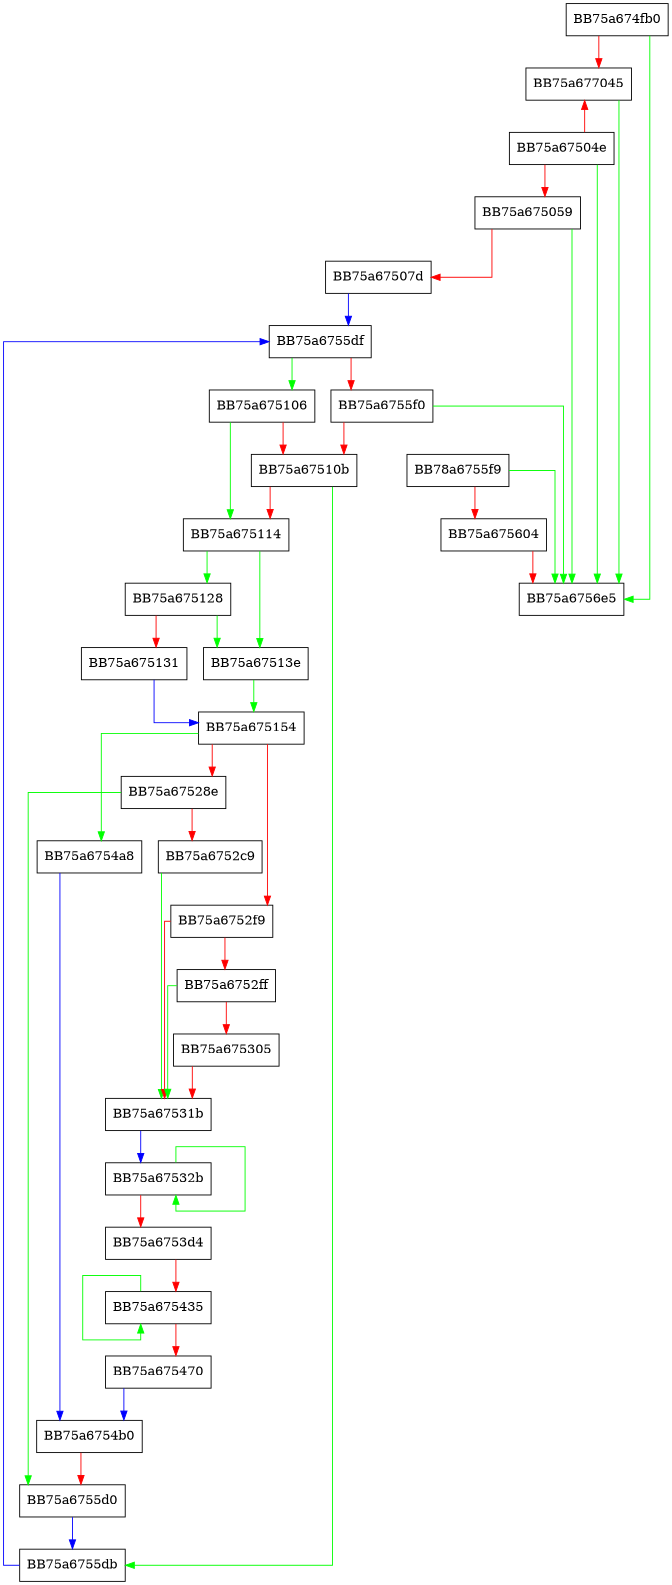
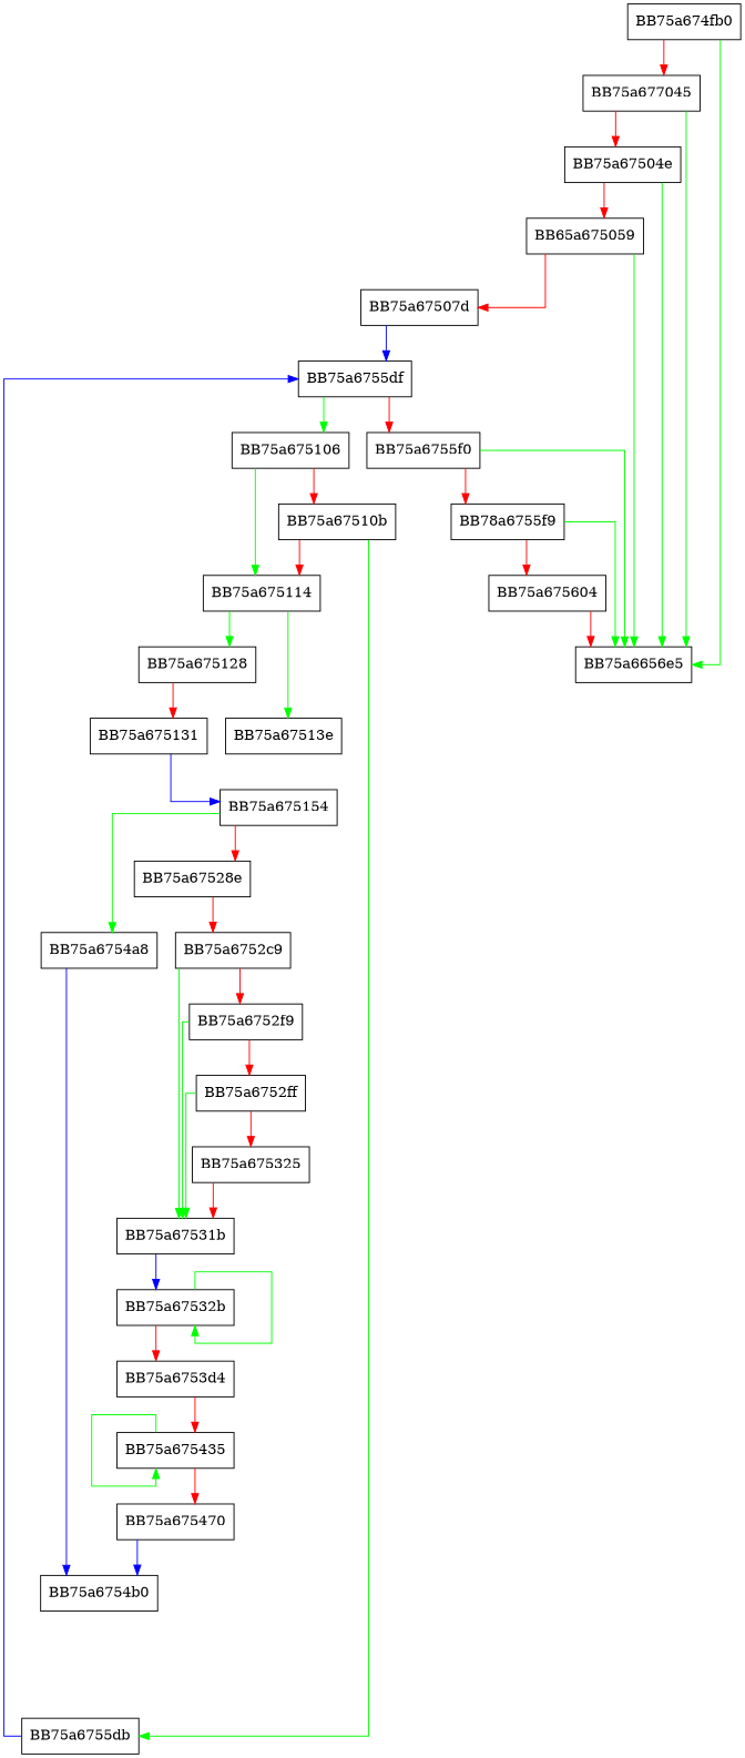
  digraph {
    splines=ortho
    node [shape=box]
    edge [color=red]
    BB75a674fb0
-   BB75a6756e5
+   BB75a6756e5 [label=BB75a6656e5]
    n3 [label=BB75a677045]
    BB75a67504e
-   BB75a675059
+   BB75a675059 [label=BB65a675059]
    BB75a67507d
    BB75a6755df
    BB75a675106
    BB75a6755f0
    BB75a675114
    BB75a67510b
    n12 [label=BB78a6755f9]
    BB75a67513e
    BB75a675128
    BB75a6755db
    BB75a675154
    BB75a675131
    BB75a6754a8
    BB75a67528e
    BB75a6754b0
-   BB75a6755d0
    BB75a6752c9
    BB75a67531b
    BB75a6752f9
    BB75a67532b
    BB75a6752ff
    BB75a6753d4
-   BB75a675305
+   BB75a675305 [label=BB75a675325]
    BB75a675435
    BB75a675470
    BB75a675604
    BB75a674fb0 -> BB75a6756e5 [color=green]
    BB75a674fb0 -> n3
    n3 -> BB75a6756e5 [color=green]
-   BB75a67504e -> n3
+   n3 -> BB75a67504e
    BB75a67504e -> BB75a6756e5 [color=green]
    BB75a67504e -> BB75a675059
    BB75a675059 -> BB75a6756e5 [color=green]
    BB75a675059 -> BB75a67507d
    BB75a67507d -> BB75a6755df [color=blue]
    BB75a6755df -> BB75a675106 [color=green]
    BB75a6755df -> BB75a6755f0
    BB75a675106 -> BB75a675114 [color=green]
    BB75a675106 -> BB75a67510b
    BB75a6755f0 -> BB75a6756e5 [color=green]
-   BB75a6755f0 -> BB75a67510b
+   BB75a6755f0 -> n12
    BB75a675114 -> BB75a67513e [color=green]
    BB75a675114 -> BB75a675128 [color=green]
    BB75a67510b -> BB75a675114
    BB75a67510b -> BB75a6755db [color=green]
    n12 -> BB75a6756e5 [color=green]
    n12 -> BB75a675604
-   BB75a67513e -> BB75a675154 [color=green]
-   BB75a675128 -> BB75a67513e [color=green]
    BB75a675128 -> BB75a675131
    BB75a6755db -> BB75a6755df [color=blue]
    BB75a675154 -> BB75a6754a8 [color=green]
    BB75a675154 -> BB75a67528e
    BB75a675131 -> BB75a675154 [color=blue]
    BB75a6754a8 -> BB75a6754b0 [color=blue]
-   BB75a67528e -> BB75a6755d0 [color=green]
    BB75a67528e -> BB75a6752c9
-   BB75a6754b0 -> BB75a6755d0
-   BB75a6755d0 -> BB75a6755db [color=blue]
    BB75a6752c9 -> BB75a67531b [color=green]
-   BB75a675154 -> BB75a6752f9
+   BB75a6752c9 -> BB75a6752f9
    BB75a67531b -> BB75a67532b [color=blue]
-   BB75a6752f9 -> BB75a67531b
+   BB75a6752f9 -> BB75a67531b [color=green]
    BB75a6752f9 -> BB75a6752ff
    BB75a67532b -> BB75a67532b [color=green]
    BB75a67532b -> BB75a6753d4
    BB75a6752ff -> BB75a67531b [color=green]
    BB75a6752ff -> BB75a675305
    BB75a6753d4 -> BB75a675435
    BB75a675305 -> BB75a67531b
    BB75a675435 -> BB75a675435 [color=green]
    BB75a675435 -> BB75a675470
    BB75a675470 -> BB75a6754b0 [color=blue]
    BB75a675604 -> BB75a6756e5
  }
